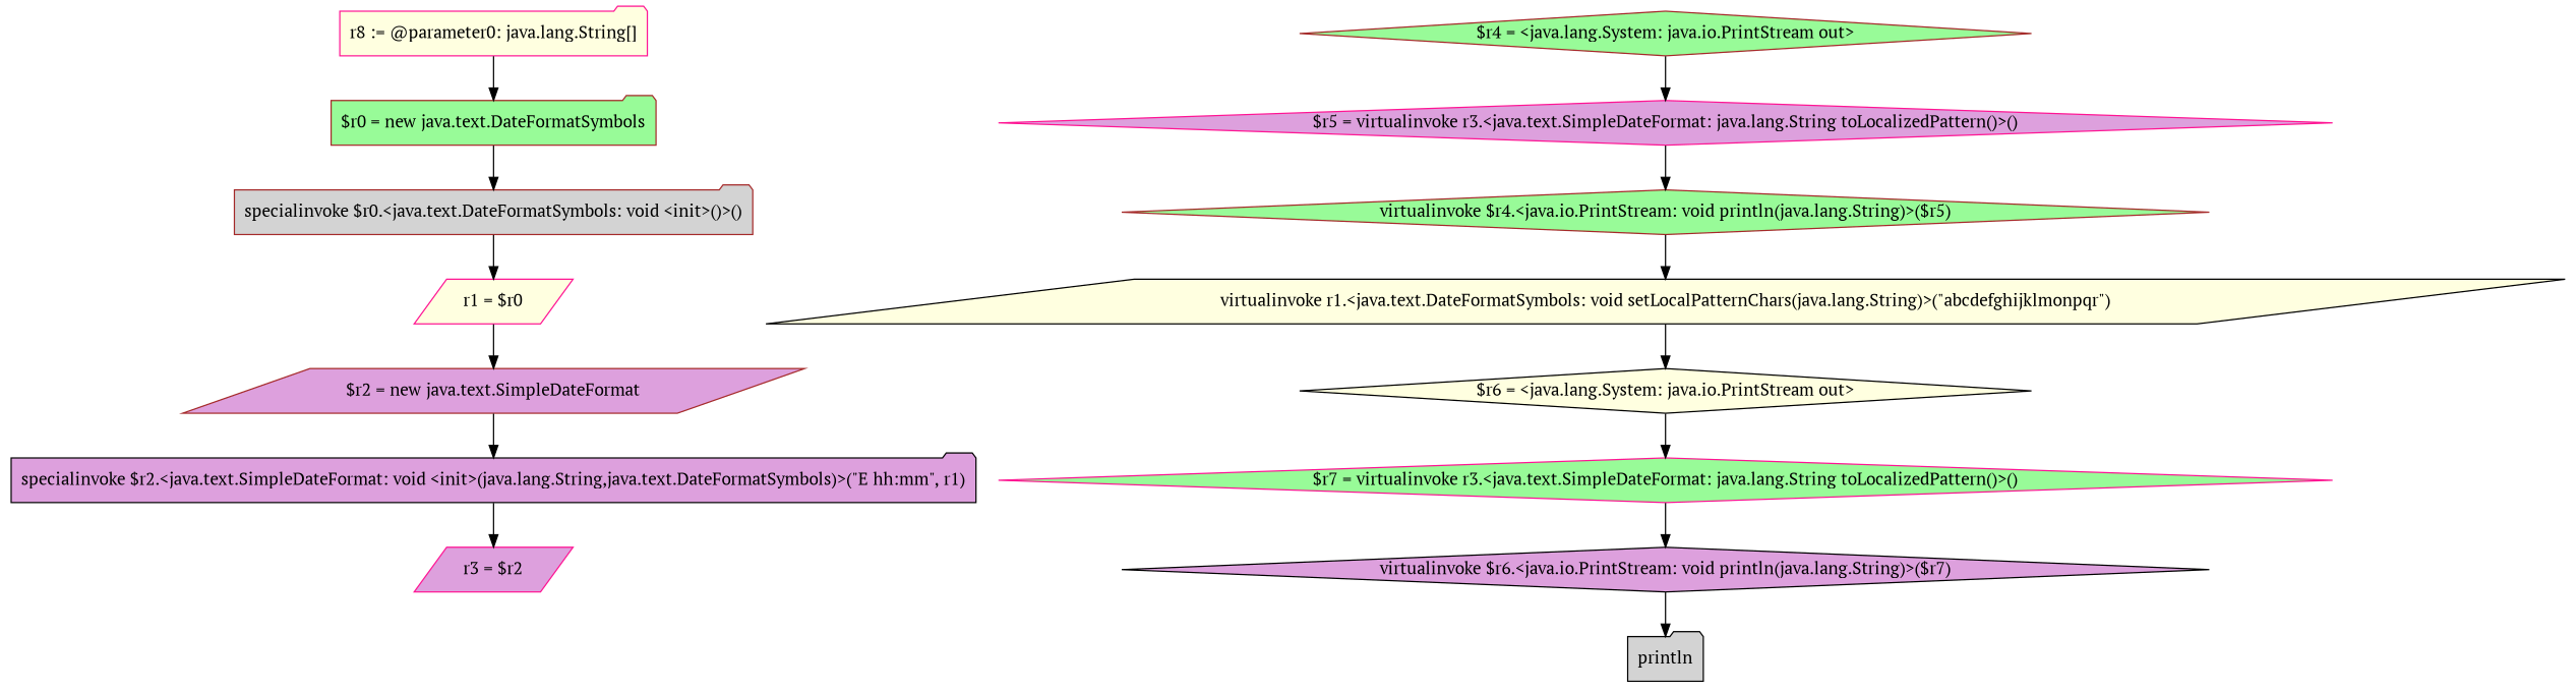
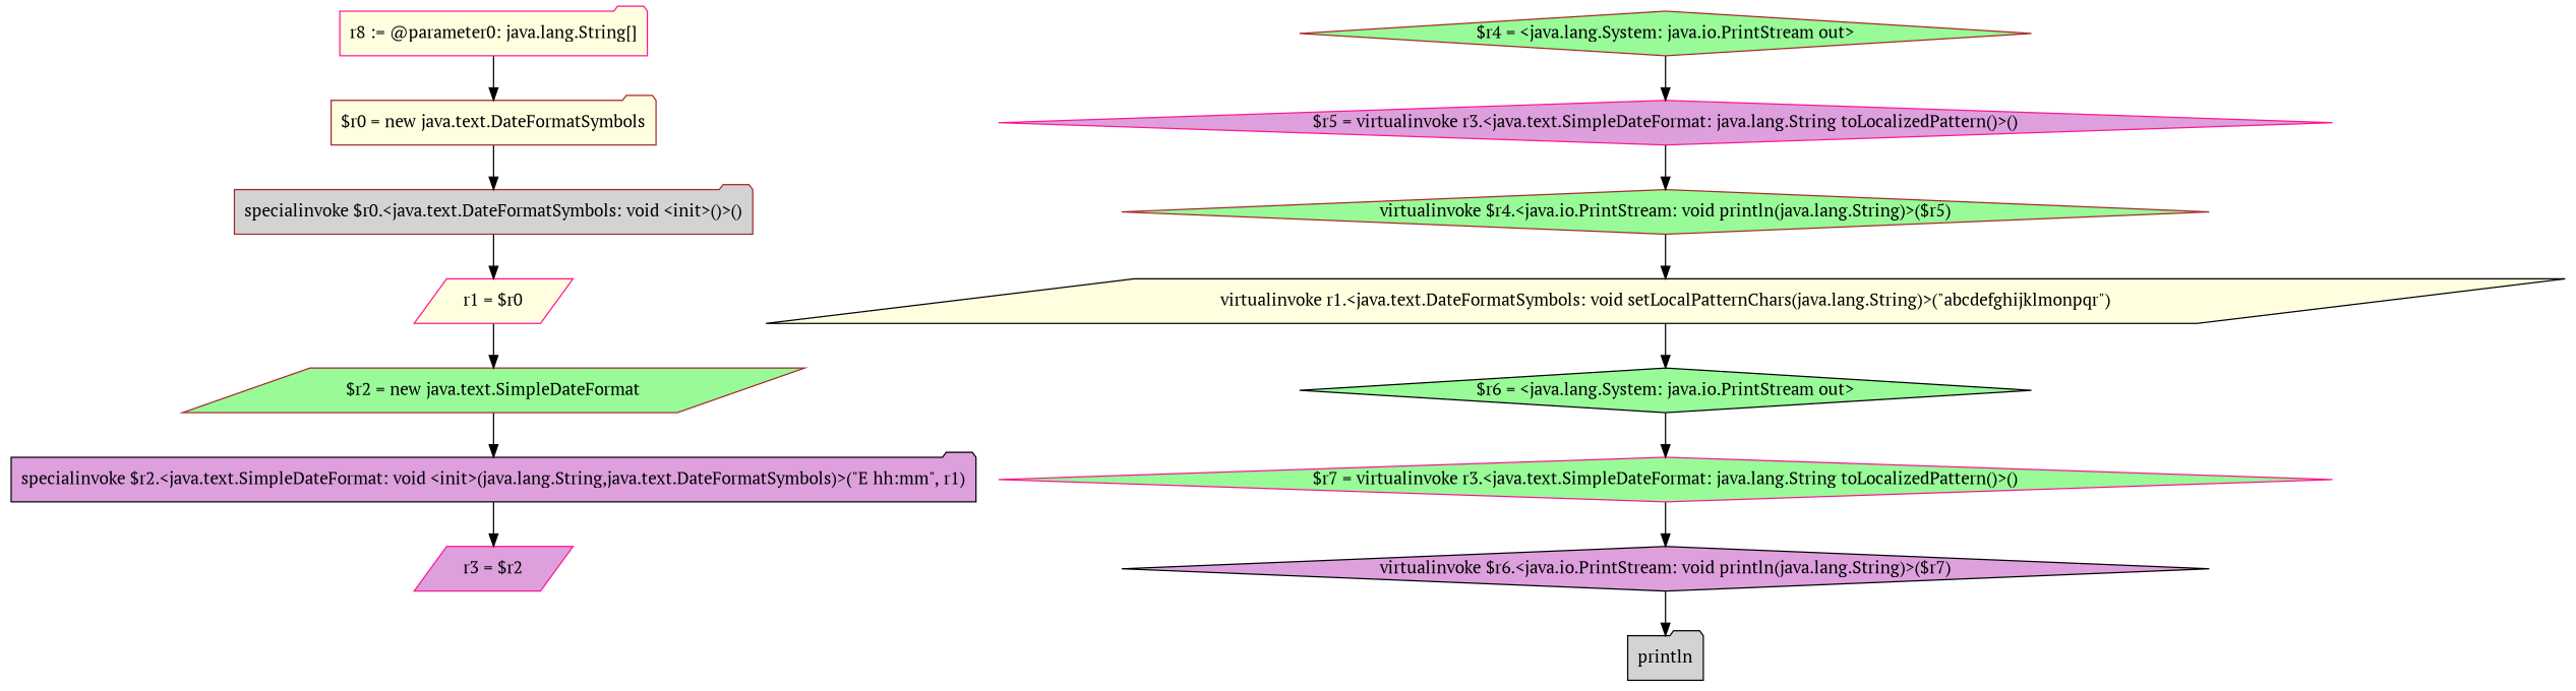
  digraph {
    fontname="PT Serif"
    node [color=deeppink fillcolor=palegreen fontname="PT Serif" shape=diamond style=filled]
    edge [fontname="PT Serif"]
    "r8 := @parameter0: java.lang.String[]" [fillcolor=lightyellow shape=folder]
-   "$r0 = new java.text.DateFormatSymbols" [color=brown shape=folder]
+   "$r0 = new java.text.DateFormatSymbols" [color=brown fillcolor=lightyellow shape=folder]
    "specialinvoke $r0.<java.text.DateFormatSymbols: void <init>()>()" [color=brown fillcolor=lightgrey shape=folder]
    "r1 = $r0" [fillcolor=lightyellow shape=parallelogram]
-   "$r2 = new java.text.SimpleDateFormat" [color=brown fillcolor=plum shape=parallelogram]
+   "$r2 = new java.text.SimpleDateFormat" [color=brown shape=parallelogram]
    "specialinvoke $r2.<java.text.SimpleDateFormat: void <init>(java.lang.String,java.text.DateFormatSymbols)>(\"E hh:mm\", r1)" [color=black fillcolor=plum shape=folder]
    "r3 = $r2" [fillcolor=plum shape=parallelogram]
    "$r4 = <java.lang.System: java.io.PrintStream out>" [color=brown]
    "$r5 = virtualinvoke r3.<java.text.SimpleDateFormat: java.lang.String toLocalizedPattern()>()" [fillcolor=plum]
    "virtualinvoke $r4.<java.io.PrintStream: void println(java.lang.String)>($r5)" [color=brown]
    "virtualinvoke r1.<java.text.DateFormatSymbols: void setLocalPatternChars(java.lang.String)>(\"abcdefghijklmonpqr\")" [color=black fillcolor=lightyellow shape=parallelogram]
-   "$r6 = <java.lang.System: java.io.PrintStream out>" [color=black fillcolor=lightyellow]
+   "$r6 = <java.lang.System: java.io.PrintStream out>" [color=black]
    "$r7 = virtualinvoke r3.<java.text.SimpleDateFormat: java.lang.String toLocalizedPattern()>()"
    "virtualinvoke $r6.<java.io.PrintStream: void println(java.lang.String)>($r7)" [color=black fillcolor=plum]
    n15 [color=black fillcolor=lightgrey label=println shape=folder]
    "r8 := @parameter0: java.lang.String[]" -> "$r0 = new java.text.DateFormatSymbols"
    "$r0 = new java.text.DateFormatSymbols" -> "specialinvoke $r0.<java.text.DateFormatSymbols: void <init>()>()"
    "specialinvoke $r0.<java.text.DateFormatSymbols: void <init>()>()" -> "r1 = $r0"
    "r1 = $r0" -> "$r2 = new java.text.SimpleDateFormat"
    "$r2 = new java.text.SimpleDateFormat" -> "specialinvoke $r2.<java.text.SimpleDateFormat: void <init>(java.lang.String,java.text.DateFormatSymbols)>(\"E hh:mm\", r1)"
    "specialinvoke $r2.<java.text.SimpleDateFormat: void <init>(java.lang.String,java.text.DateFormatSymbols)>(\"E hh:mm\", r1)" -> "r3 = $r2"
    "$r4 = <java.lang.System: java.io.PrintStream out>" -> "$r5 = virtualinvoke r3.<java.text.SimpleDateFormat: java.lang.String toLocalizedPattern()>()"
    "$r5 = virtualinvoke r3.<java.text.SimpleDateFormat: java.lang.String toLocalizedPattern()>()" -> "virtualinvoke $r4.<java.io.PrintStream: void println(java.lang.String)>($r5)"
    "virtualinvoke $r4.<java.io.PrintStream: void println(java.lang.String)>($r5)" -> "virtualinvoke r1.<java.text.DateFormatSymbols: void setLocalPatternChars(java.lang.String)>(\"abcdefghijklmonpqr\")"
    "virtualinvoke r1.<java.text.DateFormatSymbols: void setLocalPatternChars(java.lang.String)>(\"abcdefghijklmonpqr\")" -> "$r6 = <java.lang.System: java.io.PrintStream out>"
    "$r6 = <java.lang.System: java.io.PrintStream out>" -> "$r7 = virtualinvoke r3.<java.text.SimpleDateFormat: java.lang.String toLocalizedPattern()>()"
    "$r7 = virtualinvoke r3.<java.text.SimpleDateFormat: java.lang.String toLocalizedPattern()>()" -> "virtualinvoke $r6.<java.io.PrintStream: void println(java.lang.String)>($r7)"
    "virtualinvoke $r6.<java.io.PrintStream: void println(java.lang.String)>($r7)" -> n15
  }
